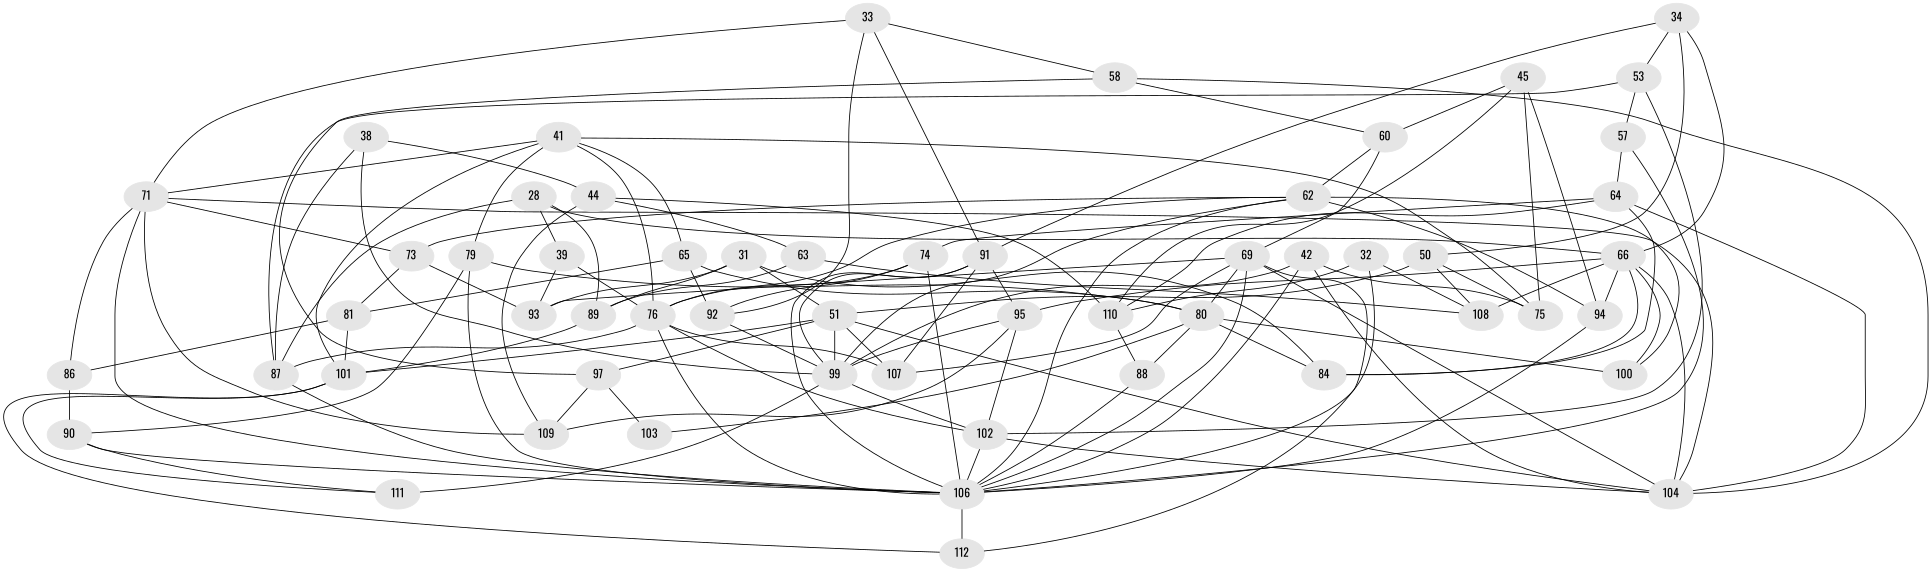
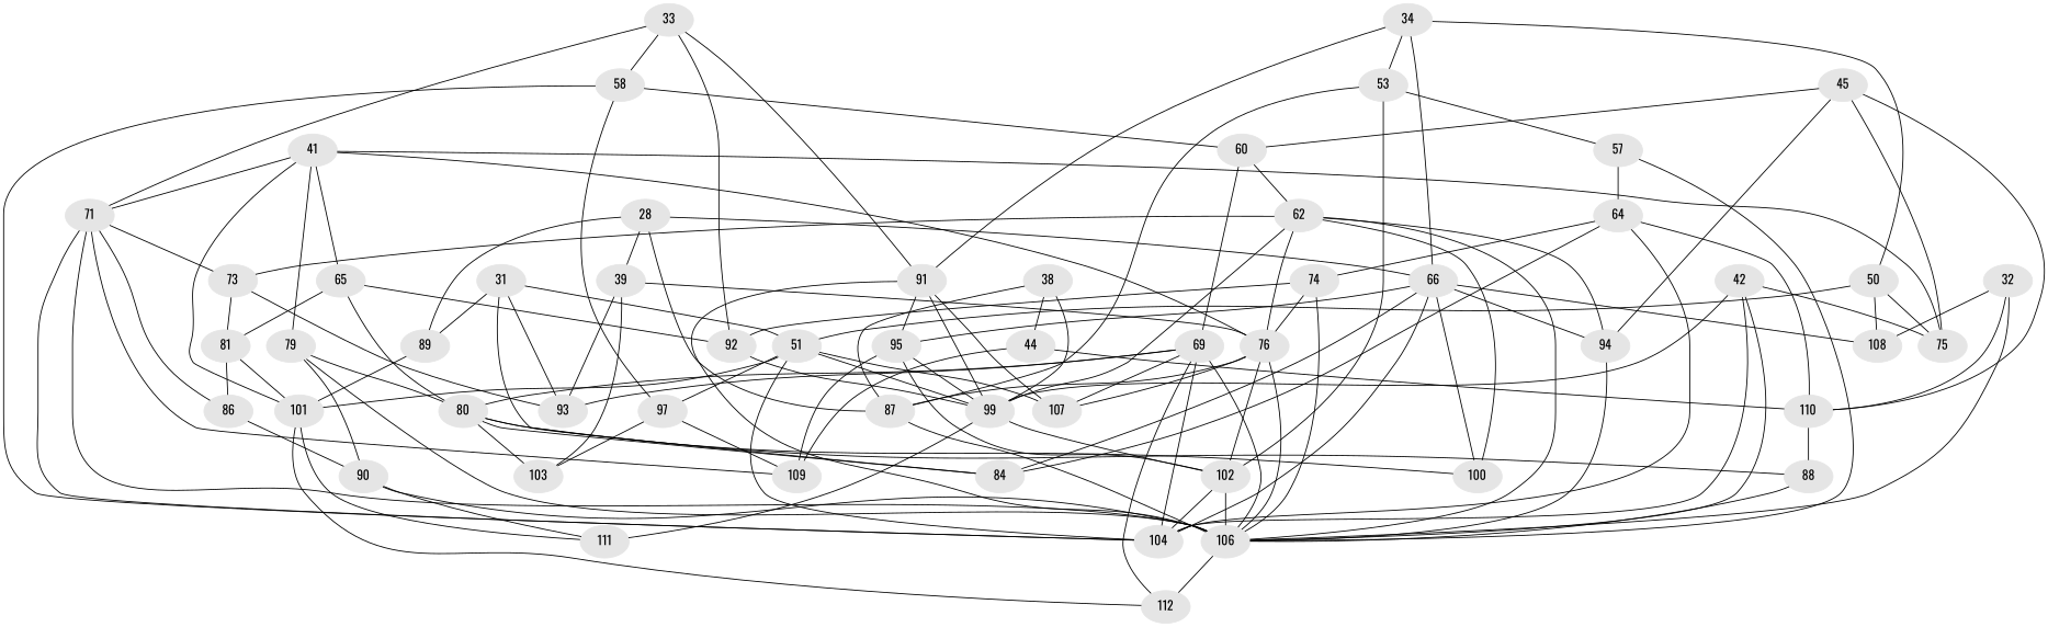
  graph {
    fontname=Oswald
    node [color=gray90 fontname=Oswald style=filled]
    edge [fontname=Oswald]
    28
    39
    66 [super="+56"]
    87 [super="+68"]
    89
    93
    76 [super="+15+61"]
    103
    84
    108 [super="+52"]
    104 [super="+14+85+78"]
    94 [super="+83"]
    100
    95 [super="+82"]
    106 [super="+9+37+96+105"]
    101 [super="+20+59"]
    51 [super="+11+36+23"]
    99 [super="+24+77+70"]
    97
    107 [super="+7+18"]
    31
    112
    32
    110
    88 [super="+8"]
    33
    58
    71 [super="+16"]
    91 [super="+43"]
    92
    60
    109
    73
    86
    34
    50
    53
    75 [super="+30"]
    57
    102 [super="+98"]
    38
    44
-   63
    111
    41 [super="+12+35"]
    65
    79
    80 [super="+1+54+3"]
    81
    90 [super="+17"]
    42 [super="+25"]
    45
    62 [super="+21+40"]
    69 [super="+29"]
    64 [super="+49"]
    74 [super="+47"]
    28 -- 39
    28 -- 66
    28 -- 87
    28 -- 89
    39 -- 93
    39 -- 76
+   39 -- 103
    66 -- 84
    66 -- 108
    66 -- 104
    66 -- 94
    66 -- 100
    66 -- 95
    87 -- 106 [weight=2]
    89 -- 101
    76 -- 87
    76 -- 106
    76 -- 107 [weight=3]
    76 -- 102
    94 -- 106 [weight=2]
    95 -- 99
    95 -- 109
    95 -- 102 [weight=2]
    106 -- 112 [weight=2]
    101 -- 112
    101 -- 111
    51 -- 104 [weight=2]
    51 -- 101 [weight=2]
    51 -- 99
    51 -- 97
    51 -- 107 [weight=2]
    99 -- 102
    99 -- 111 [weight=2]
    97 -- 103
    97 -- 109
    31 -- 89
    31 -- 93
    31 -- 84
    31 -- 51
    32 -- 108 [weight=2]
    32 -- 106
    32 -- 110
    110 -- 88 [weight=2]
    88 -- 106 [weight=2]
    33 -- 58
    33 -- 71
    33 -- 91
    33 -- 92
    58 -- 104
    58 -- 97
    58 -- 60
    71 -- 104 [weight=2]
    71 -- 106 [weight=3]
    71 -- 109
    71 -- 73
    71 -- 86
    91 -- 95
    91 -- 106 [weight=2]
    91 -- 99 [weight=2]
    91 -- 107
    92 -- 99
    60 -- 62
    60 -- 69
    73 -- 93
    73 -- 81
    86 -- 90 [weight=2]
    34 -- 66
    34 -- 91
    34 -- 50
    34 -- 53
    50 -- 108
    50 -- 51
    50 -- 75
    53 -- 87
    53 -- 57
    53 -- 102
    57 -- 106
    57 -- 64 [weight=2]
    102 -- 104
    102 -- 106 [weight=2]
    38 -- 87
    38 -- 99 [weight=2]
    38 -- 44
    44 -- 110
    44 -- 109
-   44 -- 63
-   63 -- 89
-   63 -- 108 [weight=2]
    41 -- 76
    41 -- 101 [weight=2]
    41 -- 71
    41 -- 75 [weight=2]
    41 -- 65
    41 -- 79
    65 -- 92
    65 -- 80
    65 -- 81
    79 -- 106
    79 -- 80
    79 -- 90
    80 -- 103 [weight=2]
    80 -- 84
    80 -- 100 [weight=2]
    80 -- 88 [weight=2]
    81 -- 101
    81 -- 86
    90 -- 106 [weight=2]
    90 -- 111
    42 -- 104
    42 -- 106 [weight=2]
    42 -- 99
    42 -- 75 [weight=2]
    45 -- 94
    45 -- 110
    45 -- 60
    45 -- 75
    62 -- 76
    62 -- 94 [weight=2]
    62 -- 100
    62 -- 106
    62 -- 99
    62 -- 73
    69 -- 93
    69 -- 104
    69 -- 106
    69 -- 107 [weight=2]
    69 -- 112
    69 -- 80
    64 -- 84
    64 -- 104
    64 -- 110
    64 -- 74
    74 -- 76
    74 -- 106
    74 -- 92
  }
